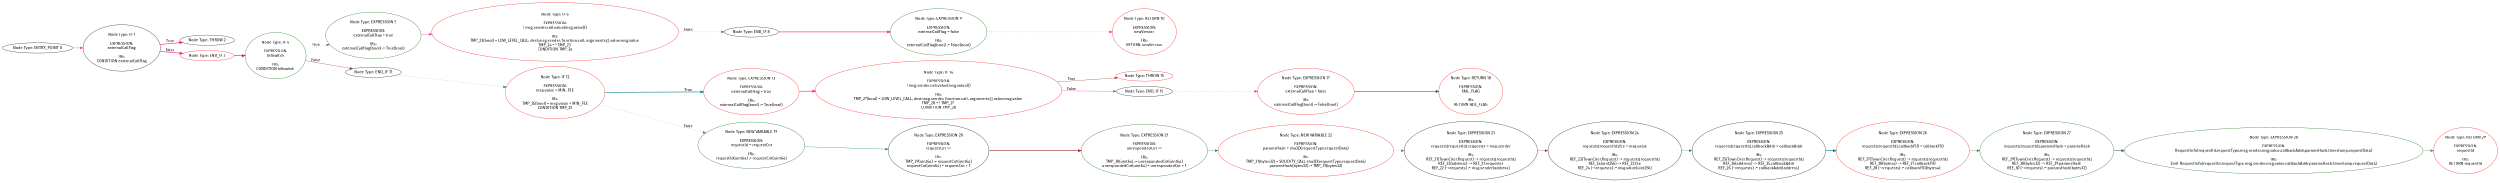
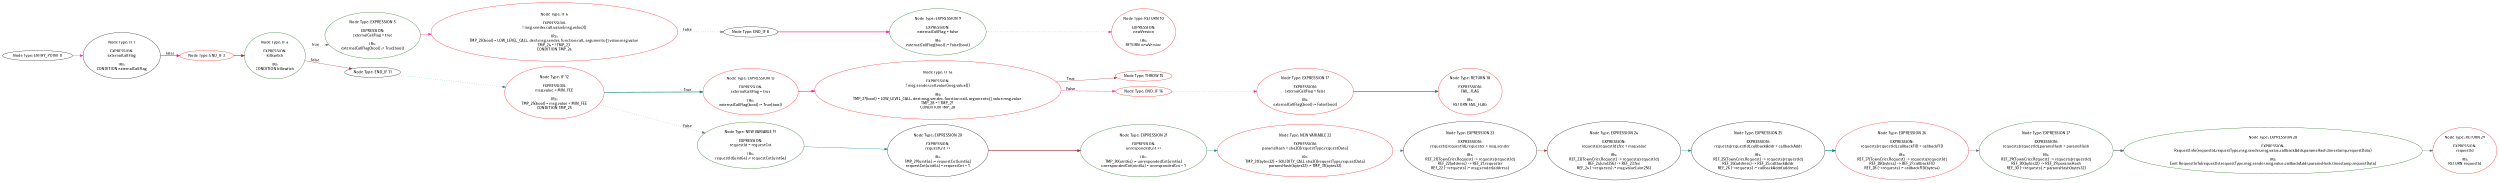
  digraph {
    fontname="Fira Sans"
    rankdir=LR
    node [color=red fontname="Fira Sans"]
    edge [color=deeppink fontname="Fira Sans" style=solid]
    n1 [color=black label="Node Type: ENTRY_POINT 0\n"]
    n2 [color=black label="Node Type: IF 1\n\nEXPRESSION:\nexternalCallFlag\n\nIRs:\nCONDITION externalCallFlag"]
-   n3 [color=black label="Node Type: THROW 2\n"]
    n4 [label="Node Type: END_IF 3\n"]
    n5 [color=darkgreen label="Node Type: IF 4\n\nEXPRESSION:\nkillswitch\n\nIRs:\nCONDITION killswitch"]
    n6 [color=darkgreen label="Node Type: EXPRESSION 5\n\nEXPRESSION:\nexternalCallFlag = true\n\nIRs:\nexternalCallFlag(bool) := True(bool)"]
    n7 [color=black label="Node Type: END_IF 11\n"]
    n8 [label="Node Type: IF 6\n\nEXPRESSION:\n! msg.sender.call.value(msg.value)()\n\nIRs:\nTMP_23(bool) = LOW_LEVEL_CALL, dest:msg.sender, function:call, arguments:[] value:msg.value \nTMP_24 = ! TMP_23 \nCONDITION TMP_24"]
    n9 [label="Node Type: IF 12\n\nEXPRESSION:\nmsg.value < MIN_FEE\n\nIRs:\nTMP_25(bool) = msg.value < MIN_FEE\nCONDITION TMP_25"]
    n10 [color=black label="Node Type: END_IF 8\n"]
    n11 [label="Node Type: EXPRESSION 13\n\nEXPRESSION:\nexternalCallFlag = true\n\nIRs:\nexternalCallFlag(bool) := True(bool)"]
    n12 [color=darkgreen label="Node Type: NEW VARIABLE 19\n\nEXPRESSION:\nrequestId = requestCnt\n\nIRs:\nrequestId(uint64) := requestCnt(uint64)"]
    n13 [color=darkgreen label="Node Type: EXPRESSION 9\n\nEXPRESSION:\nexternalCallFlag = false\n\nIRs:\nexternalCallFlag(bool) := False(bool)"]
    n14 [label="Node Type: RETURN 10\n\nEXPRESSION:\nnewVersion\n\nIRs:\nRETURN newVersion"]
    n15 [label="Node Type: IF 14\n\nEXPRESSION:\n! msg.sender.call.value(msg.value)()\n\nIRs:\nTMP_27(bool) = LOW_LEVEL_CALL, dest:msg.sender, function:call, arguments:[] value:msg.value \nTMP_28 = ! TMP_27 \nCONDITION TMP_28"]
    n16 [color=black label="Node Type: EXPRESSION 20\n\nEXPRESSION:\nrequestCnt ++\n\nIRs:\nTMP_29(uint64) := requestCnt(uint64)\nrequestCnt(uint64) = requestCnt + 1"]
    n17 [label="Node Type: THROW 15\n"]
-   n18 [color=black label="Node Type: END_IF 16\n"]
+   n18 [label="Node Type: END_IF 16\n"]
    n19 [color=darkgreen label="Node Type: EXPRESSION 21\n\nEXPRESSION:\nunrespondedCnt ++\n\nIRs:\nTMP_30(uint64) := unrespondedCnt(uint64)\nunrespondedCnt(uint64) = unrespondedCnt + 1"]
    n20 [label="Node Type: EXPRESSION 17\n\nEXPRESSION:\nexternalCallFlag = false\n\nIRs:\nexternalCallFlag(bool) := False(bool)"]
    n21 [label="Node Type: RETURN 18\n\nEXPRESSION:\nFAIL_FLAG\n\nIRs:\nRETURN FAIL_FLAG"]
    n22 [label="Node Type: NEW VARIABLE 22\n\nEXPRESSION:\nparamsHash = sha3()(requestType,requestData)\n\nIRs:\nTMP_31(bytes32) = SOLIDITY_CALL sha3()(requestType,requestData)\nparamsHash(bytes32) := TMP_31(bytes32)"]
    n23 [color=black label="Node Type: EXPRESSION 23\n\nEXPRESSION:\nrequests[requestId].requester = msg.sender\n\nIRs:\nREF_21(TownCrier.Request) -> requests[requestId]\nREF_22(address) -> REF_21.requester\nREF_22 (->requests) := msg.sender(address)"]
    n24 [color=black label="Node Type: EXPRESSION 24\n\nEXPRESSION:\nrequests[requestId].fee = msg.value\n\nIRs:\nREF_23(TownCrier.Request) -> requests[requestId]\nREF_24(uint256) -> REF_23.fee\nREF_24 (->requests) := msg.value(uint256)"]
    n25 [color=black label="Node Type: EXPRESSION 25\n\nEXPRESSION:\nrequests[requestId].callbackAddr = callbackAddr\n\nIRs:\nREF_25(TownCrier.Request) -> requests[requestId]\nREF_26(address) -> REF_25.callbackAddr\nREF_26 (->requests) := callbackAddr(address)"]
    n26 [label="Node Type: EXPRESSION 26\n\nEXPRESSION:\nrequests[requestId].callbackFID = callbackFID\n\nIRs:\nREF_27(TownCrier.Request) -> requests[requestId]\nREF_28(bytes4) -> REF_27.callbackFID\nREF_28 (->requests) := callbackFID(bytes4)"]
    n27 [color=darkgreen label="Node Type: EXPRESSION 27\n\nEXPRESSION:\nrequests[requestId].paramsHash = paramsHash\n\nIRs:\nREF_29(TownCrier.Request) -> requests[requestId]\nREF_30(bytes32) -> REF_29.paramsHash\nREF_30 (->requests) := paramsHash(bytes32)"]
    n28 [color=darkgreen label="Node Type: EXPRESSION 28\n\nEXPRESSION:\nRequestInfo(requestId,requestType,msg.sender,msg.value,callbackAddr,paramsHash,timestamp,requestData)\n\nIRs:\nEmit RequestInfo(requestId.requestType.msg.sender.msg.value.callbackAddr.paramsHash.timestamp.requestData)"]
    n29 [label="Node Type: RETURN 29\n\nEXPRESSION:\nrequestId\n\nIRs:\nRETURN requestId"]
    n1 -> n2
-   n2 -> n3 [label=True style=bold]
    n2 -> n4 [label=False style=bold]
    n4 -> n5 [color=brown style=bold]
    n5 -> n6 [color=gray40 label=True style=dotted]
    n5 -> n7 [color=brown label=False]
    n6 -> n8
    n7 -> n9 [color=teal style=dotted]
    n8 -> n10 [color=gray40 label=False style=dotted]
    n9 -> n11 [color=teal label=True style=bold]
    n9 -> n12 [color=gray40 label=False style=dotted]
    n10 -> n13 [style=bold]
    n11 -> n15 [style=bold]
    n12 -> n16 [color=teal]
    n13 -> n14 [style=dotted]
    n15 -> n17 [color=brown label=True]
    n15 -> n18 [label=False]
    n16 -> n19 [color=brown style=bold]
    n18 -> n20 [style=dotted]
    n19 -> n22 [color=teal]
    n20 -> n21 [color=teal style=bold]
    n22 -> n23 [color=gray40 style=dotted]
    n23 -> n24 [color=brown]
    n24 -> n25 [color=teal]
    n25 -> n26 [color=teal style=bold]
    n26 -> n27 [color=gray40]
    n27 -> n28 [color=gray40 style=bold]
    n28 -> n29 [color=gray40]
  }
